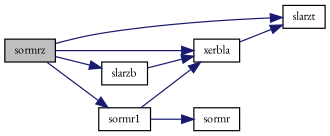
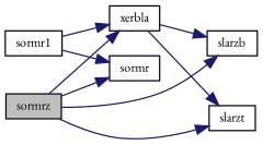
  digraph {
    fontname="EB Garamond"
    rankdir=LR
    node [color=black fillcolor=white fontname="EB Garamond" fontsize=10 shape=record style=filled]
    edge [color=midnightblue fontname="EB Garamond" fontsize=10 labelfontname=Helvetica labelfontsize=10 style=solid]
    n1 [fillcolor=grey75 fontcolor=black height=0.2 label=sormrz width=0.4]
    n2 [height=0.2 label=slarzb width=0.4]
    n3 [height=0.2 label=xerbla width=0.4]
    n4 [height=0.2 label=slarzt width=0.4]
    n5 [height=0.2 label=sormr1 width=0.4]
    n6 [height=0.2 label=sormr width=0.4]
    n1 -> n2
    n1 -> n3
    n1 -> n4
-   n1 -> n5
-   n2 -> n3
+   n1 -> n6
+   n3 -> n2
    n3 -> n4
    n5 -> n3
    n5 -> n6
  }
